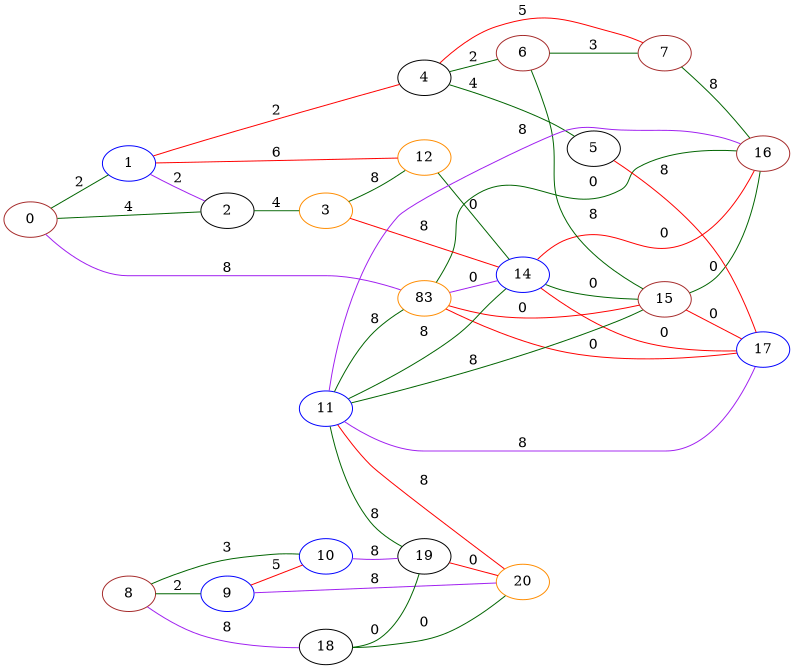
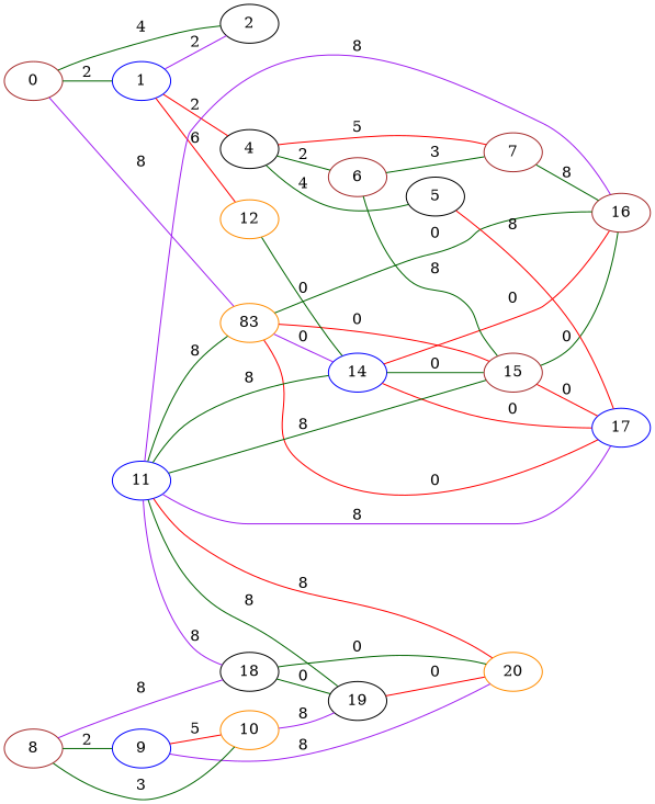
  graph {
    rankdir=LR
    node [color=brown weight=1]
    edge [color=darkgreen]
    1 [color=blue]
    0
    2 [color=black]
    n4 [color=darkorange label=83 weight=3]
    4 [color=black]
    12 [color=darkorange weight=4]
-   3 [color=darkorange]
    14 [color=blue weight=3]
    17 [color=blue weight=3]
    15 [weight=3]
    16 [weight=3]
    5 [color=black]
    6
    7
    9 [color=blue]
    8
-   10 [color=blue]
+   10 [color=darkorange]
    18 [color=black weight=3]
    20 [color=darkorange weight=3]
    19 [color=black weight=3]
    11 [color=blue]
    1 -- 2 [color=purple label=2]
    1 -- 4 [color=red label=2]
    1 -- 12 [color=red label=6]
    0 -- 1 [label=2]
    0 -- 2 [label=4]
    0 -- n4 [color=purple label=8]
-   2 -- 3 [label=4]
    n4 -- 14 [color=purple label=0]
    n4 -- 17 [color=red label=0]
    n4 -- 15 [color=red label=0]
    n4 -- 16 [label=0]
    4 -- 5 [label=4]
    4 -- 6 [label=2]
    4 -- 7 [color=red label=5]
    12 -- 14 [label=0]
-   3 -- 12 [label=8]
-   3 -- 14 [color=red label=8]
    14 -- 17 [color=red label=0]
    14 -- 15 [label=0]
    14 -- 16 [color=red label=0]
    15 -- 17 [color=red label=0]
    15 -- 16 [label=0]
    5 -- 17 [color=red label=8]
    6 -- 15 [label=8]
    6 -- 7 [label=3]
    7 -- 16 [label=8]
    9 -- 10 [color=red label=5]
    9 -- 20 [color=purple label=8]
    8 -- 9 [label=2]
    8 -- 10 [label=3]
    8 -- 18 [color=purple label=8]
    10 -- 19 [color=purple label=8]
    18 -- 20 [label=0]
    18 -- 19 [label=0]
    19 -- 20 [color=red label=0]
    11 -- n4 [label=8]
    11 -- 14 [label=8]
    11 -- 17 [color=purple label=8]
    11 -- 15 [label=8]
    11 -- 16 [color=purple label=8]
+   11 -- 18 [color=purple label=8]
    11 -- 20 [color=red label=8]
    11 -- 19 [label=8]
  }
